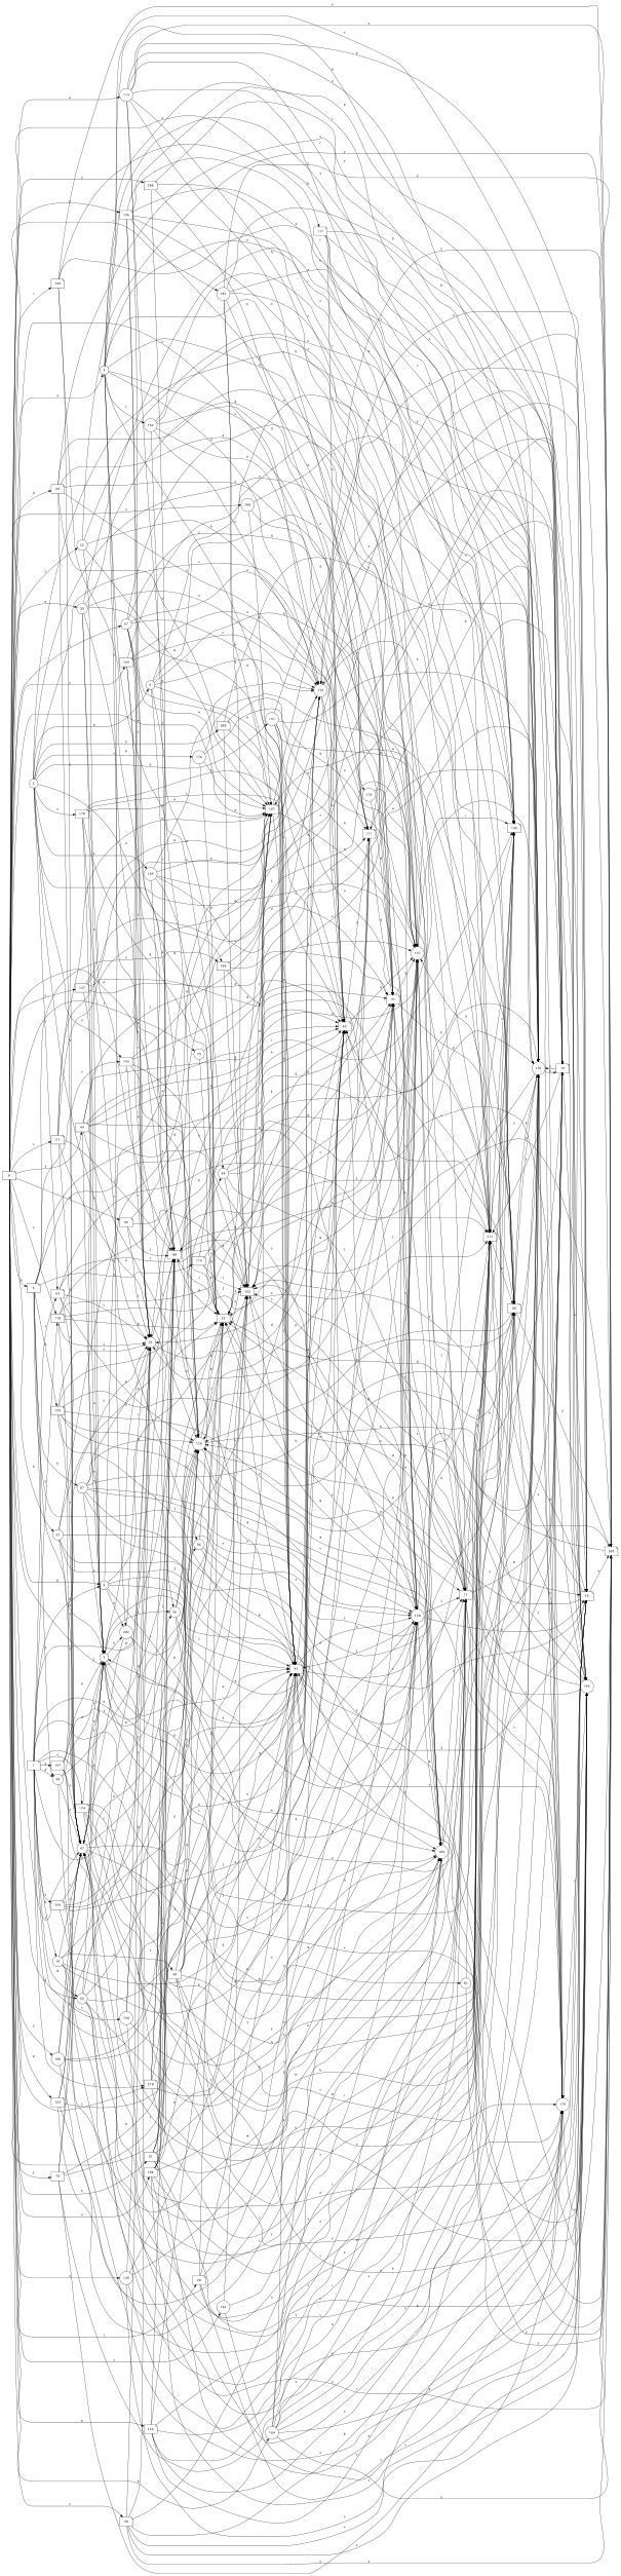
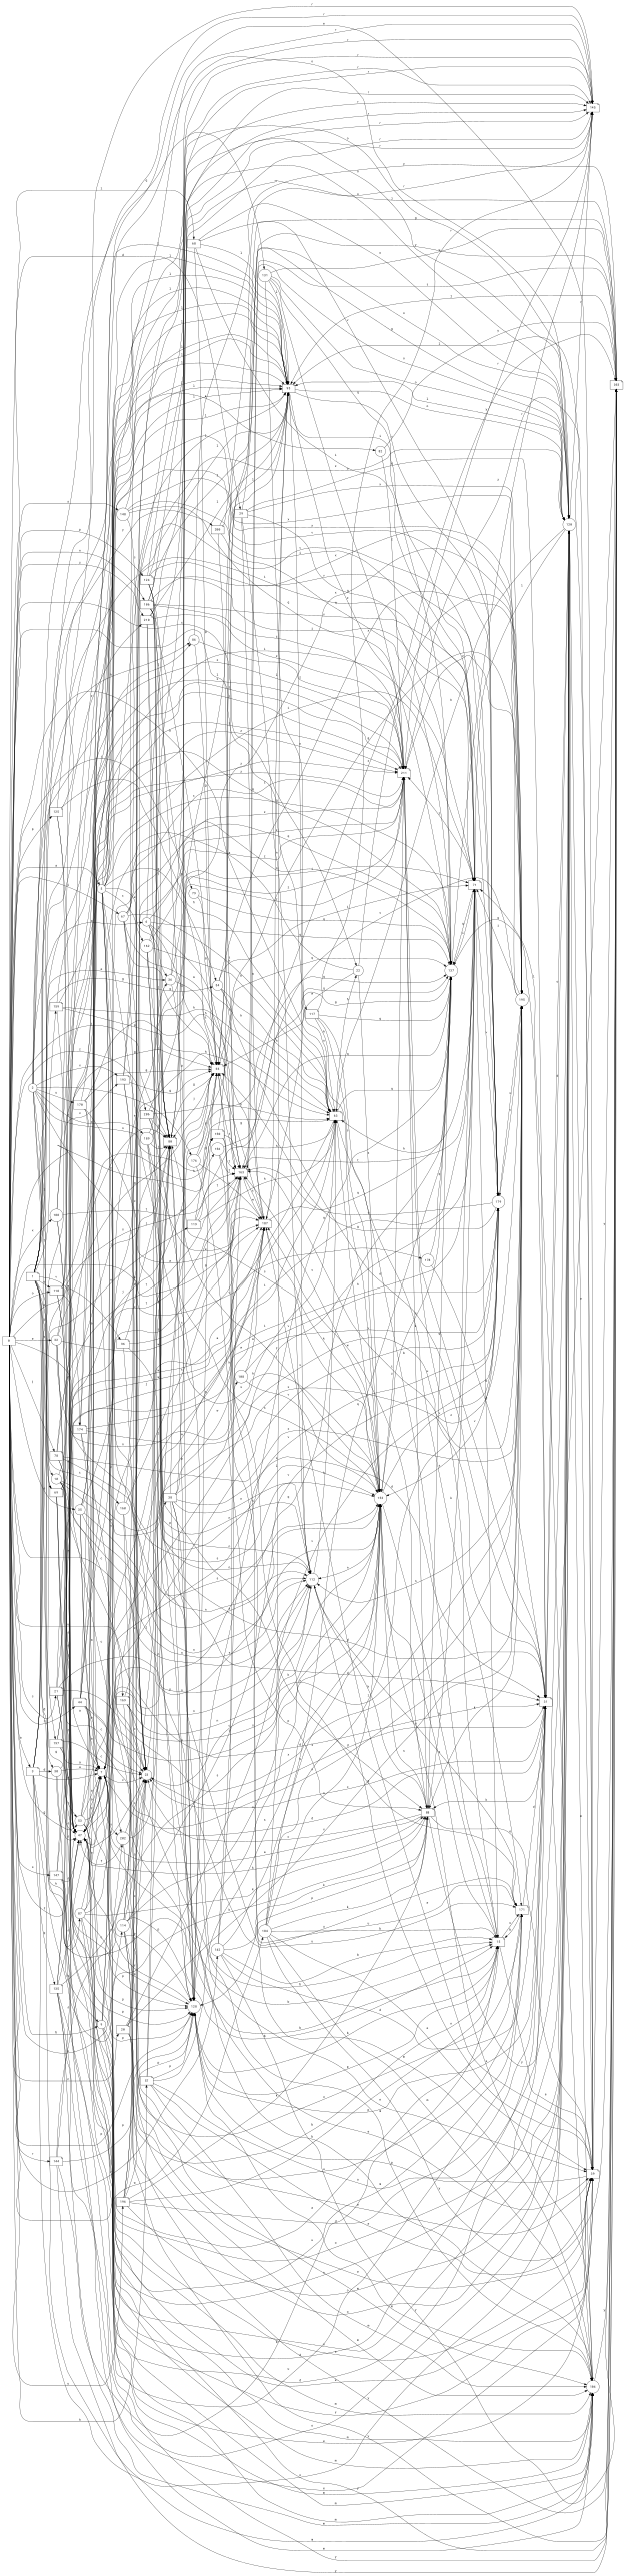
  strict digraph {
    fontname="Roboto Mono"
    rankdir=LR
    node [fontname="Roboto Mono" shape=note]
    edge [fontname="Roboto Mono"]
    0
    3
    5 [shape=circle]
    9 [shape=circle]
    20
    21
    22 [shape=circle]
    29
    32 [shape=circle]
    35 [shape=circle]
    44
    47 [shape=circle]
    53 [shape=circle]
    57
    63
    67 [shape=circle]
    68
    78
    79 [shape=circle]
    80
    96
    106
    108 [shape=circle]
    112 [shape=circle]
    114 [shape=circle]
    117
    118
    124
    125
    128 [shape=circle]
    142 [shape=circle]
    144
    147
    148 [shape=circle]
    156 [shape=circle]
    169
    184 [shape=circle]
    187
    188 [shape=circle]
    196
    206
    210
    30 [shape=circle]
    150
    193
    7 [shape=circle]
    87 [shape=circle]
    88
    119
    120 [shape=circle]
    135
    145
    36 [shape=circle]
    54 [shape=circle]
    95
    15
    71
    137 [shape=circle]
    153 [shape=circle]
    162 [shape=circle]
    171
    179 [shape=circle]
    195 [shape=circle]
    202 [shape=circle]
    104 [shape=circle]
    203
    23 [shape=circle]
    31
    55
    39
    211
    163
    1
    10 [shape=circle]
    69
    82 [shape=circle]
    86 [shape=circle]
    159
    160 [shape=circle]
    174
    197
    38
    2 [shape=circle]
    6 [shape=circle]
    131 [shape=circle]
    170
    176 [shape=circle]
    178 [shape=circle]
    189 [shape=circle]
    200
    0 -> 3 [label=a]
    0 -> 5 [label=a]
    0 -> 9 [label=b]
    0 -> 20 [label=c]
    0 -> 21 [label=c]
    0 -> 22 [label=c]
    0 -> 29 [label=d]
    0 -> 32 [label=e]
    0 -> 35 [label=e]
    0 -> 44 [label=f]
    0 -> 47 [label=f]
    0 -> 53 [label=g]
    0 -> 57 [label=h]
    0 -> 63 [label=h]
    0 -> 67 [label=i]
    0 -> 68 [label=i]
    0 -> 78 [label=j]
    0 -> 79 [label=j]
    0 -> 80 [label=j]
    0 -> 96 [label=m]
    0 -> 106 [label=n]
    0 -> 108 [label=n]
    0 -> 112 [label=n]
    0 -> 114 [label=o]
    0 -> 117 [label=o]
    0 -> 118 [label=o]
    0 -> 124 [label=p]
    0 -> 125 [label=p]
    0 -> 128 [label=p]
    0 -> 142 [label=r]
    0 -> 144 [label=r]
    0 -> 147 [label=s]
    0 -> 148 [label=s]
    0 -> 156 [label=t]
    0 -> 169 [label=u]
    0 -> 184 [label=w]
    0 -> 187 [label=w]
    0 -> 188 [label=x]
    0 -> 196 [label=y]
    0 -> 206 [label=z]
    0 -> 210 [label=z]
    3 -> 30 [label=d]
    3 -> 150 [label=s]
    3 -> 193 [label=x]
    3 -> 7 [label=a]
    3 -> 87 [label=k]
    3 -> 88 [label=k]
    3 -> 119 [label=o]
    3 -> 120 [label=o]
    3 -> 135 [label=q]
    3 -> 145 [label=r]
    5 -> 112 [label=n]
    5 -> 145 [label=r]
    5 -> 36 [label=e]
    5 -> 54 [label=g]
    5 -> 95 [label=l]
    5 -> 15 [label=b]
    5 -> 71 [label=i]
    5 -> 137 [label=q]
    5 -> 153 [label=s]
    5 -> 162 [label=t]
    5 -> 171 [label=u]
    5 -> 179 [label=v]
    5 -> 195 [label=x]
    5 -> 202 [label=y]
    9 -> 187 [label=w]
    9 -> 95 [label=l]
    9 -> 171 [label=u]
    9 -> 202 [label=y]
    9 -> 104 [label=m]
    9 -> 203 [label=y]
    20 -> 80 [label=j]
    20 -> 120 [label=o]
    20 -> 15 [label=b]
    20 -> 179 [label=v]
    20 -> 195 [label=x]
    20 -> 203 [label=y]
    20 -> 23 [label=c]
    21 -> 47 [label=f]
    21 -> 80 [label=j]
    21 -> 112 [label=n]
    21 -> 128 [label=p]
    21 -> 187 [label=w]
    21 -> 195 [label=x]
-   22 -> 63 [label=h]
+   63 -> 22 [label=h]
    22 -> 187 [label=w]
    22 -> 7 [label=a]
    22 -> 153 [label=s]
    22 -> 203 [label=y]
-   29 -> 47 [label=f]
+   147 -> 47 [label=f]
    29 -> 112 [label=n]
    29 -> 187 [label=w]
    29 -> 120 [label=o]
    29 -> 137 [label=q]
    29 -> 195 [label=x]
    29 -> 31 [label=d]
    32 -> 47 [label=f]
    32 -> 187 [label=w]
    32 -> 95 [label=l]
    32 -> 153 [label=s]
    32 -> 55 [label=g]
    32 -> 39 [label=e]
    35 -> 80 [label=j]
    35 -> 112 [label=n]
    35 -> 128 [label=p]
    35 -> 7 [label=a]
    35 -> 95 [label=l]
    35 -> 153 [label=s]
    35 -> 211 [label=z]
    44 -> 63 [label=h]
    44 -> 7 [label=a]
    44 -> 95 [label=l]
    44 -> 195 [label=x]
    44 -> 104 [label=m]
    44 -> 31 [label=d]
    44 -> 39 [label=e]
    44 -> 211 [label=z]
    44 -> 163 [label=t]
    47 -> 7 [label=a]
    47 -> 88 [label=k]
    47 -> 120 [label=o]
    47 -> 95 [label=l]
    47 -> 179 [label=v]
    47 -> 104 [label=m]
    53 -> 63 [label=h]
    53 -> 7 [label=a]
    53 -> 95 [label=l]
    53 -> 179 [label=v]
    53 -> 104 [label=m]
    53 -> 23 [label=c]
    53 -> 39 [label=e]
    57 -> 80 [label=j]
    57 -> 128 [label=p]
    57 -> 120 [label=o]
    57 -> 153 [label=s]
    57 -> 104 [label=m]
    57 -> 55 [label=g]
    57 -> 39 [label=e]
    63 -> 7 [label=a]
    63 -> 137 [label=q]
    63 -> 171 [label=u]
    67 -> 63 [label=h]
    67 -> 187 [label=w]
    67 -> 95 [label=l]
    67 -> 137 [label=q]
    67 -> 171 [label=u]
    67 -> 23 [label=c]
    67 -> 55 [label=g]
    67 -> 211 [label=z]
    68 -> 120 [label=o]
    68 -> 95 [label=l]
    68 -> 71 [label=i]
    68 -> 179 [label=v]
    68 -> 55 [label=g]
    78 -> 47 [label=f]
    78 -> 80 [label=j]
    78 -> 128 [label=p]
    78 -> 153 [label=s]
    78 -> 195 [label=x]
    78 -> 163 [label=t]
    79 -> 137 [label=q]
    79 -> 55 [label=g]
    80 -> 128 [label=p]
    80 -> 145 [label=r]
    80 -> 104 [label=m]
    80 -> 55 [label=g]
    96 -> 80 [label=j]
    96 -> 153 [label=s]
    96 -> 23 [label=c]
    96 -> 163 [label=t]
    106 -> 80 [label=j]
    106 -> 128 [label=p]
    106 -> 120 [label=o]
    106 -> 95 [label=l]
    106 -> 179 [label=v]
    106 -> 195 [label=x]
    106 -> 55 [label=g]
    106 -> 211 [label=z]
    106 -> 163 [label=t]
    108 -> 187 [label=w]
    108 -> 179 [label=v]
    108 -> 31 [label=d]
    112 -> 63 [label=h]
    112 -> 88 [label=k]
    112 -> 171 [label=u]
    112 -> 23 [label=c]
    114 -> 128 [label=p]
    114 -> 145 [label=r]
    114 -> 137 [label=q]
    114 -> 153 [label=s]
    114 -> 171 [label=u]
    114 -> 203 [label=y]
    114 -> 23 [label=c]
    114 -> 39 [label=e]
    114 -> 211 [label=z]
    117 -> 63 [label=h]
    117 -> 145 [label=r]
    117 -> 15 [label=b]
    117 -> 137 [label=q]
    117 -> 153 [label=s]
    118 -> 47 [label=f]
    118 -> 63 [label=h]
    118 -> 23 [label=c]
    118 -> 31 [label=d]
    118 -> 55 [label=g]
    118 -> 211 [label=z]
    124 -> 80 [label=j]
    124 -> 88 [label=k]
    124 -> 145 [label=r]
    124 -> 95 [label=l]
    124 -> 71 [label=i]
    124 -> 153 [label=s]
    124 -> 179 [label=v]
    125 -> 47 [label=f]
    125 -> 63 [label=h]
    125 -> 145 [label=r]
    125 -> 71 [label=i]
    125 -> 23 [label=c]
    128 -> 47 [label=f]
    128 -> 15 [label=b]
    128 -> 137 [label=q]
    128 -> 104 [label=m]
    128 -> 55 [label=g]
    142 -> 187 [label=w]
    142 -> 88 [label=k]
    142 -> 15 [label=b]
    142 -> 153 [label=s]
    142 -> 203 [label=y]
    142 -> 31 [label=d]
    142 -> 163 [label=t]
    144 -> 47 [label=f]
    144 -> 128 [label=p]
    144 -> 15 [label=b]
    144 -> 153 [label=s]
    144 -> 203 [label=y]
    147 -> 187 [label=w]
    147 -> 7 [label=a]
    147 -> 71 [label=i]
    147 -> 104 [label=m]
    147 -> 31 [label=d]
    148 -> 95 [label=l]
    148 -> 71 [label=i]
    148 -> 137 [label=q]
    148 -> 179 [label=v]
    148 -> 23 [label=c]
    156 -> 195 [label=x]
    156 -> 104 [label=m]
    156 -> 163 [label=t]
    169 -> 80 [label=j]
    169 -> 112 [label=n]
    169 -> 153 [label=s]
    169 -> 171 [label=u]
    169 -> 23 [label=c]
    184 -> 88 [label=k]
    184 -> 95 [label=l]
    184 -> 15 [label=b]
    184 -> 71 [label=i]
    184 -> 137 [label=q]
    184 -> 153 [label=s]
    184 -> 104 [label=m]
    184 -> 203 [label=y]
    184 -> 39 [label=e]
    187 -> 95 [label=l]
    187 -> 137 [label=q]
    187 -> 55 [label=g]
    187 -> 39 [label=e]
    187 -> 163 [label=t]
    188 -> 47 [label=f]
    188 -> 7 [label=a]
    188 -> 95 [label=l]
    188 -> 71 [label=i]
    188 -> 163 [label=t]
    196 -> 128 [label=p]
    196 -> 88 [label=k]
    196 -> 120 [label=o]
    196 -> 145 [label=r]
    196 -> 15 [label=b]
    196 -> 23 [label=c]
    196 -> 31 [label=d]
    196 -> 211 [label=z]
    206 -> 63 [label=h]
    206 -> 80 [label=j]
    206 -> 153 [label=s]
+   206 -> 39 [label=e]
    206 -> 211 [label=z]
    210 -> 80 [label=j]
    210 -> 128 [label=p]
    210 -> 120 [label=o]
    210 -> 95 [label=l]
    210 -> 211 [label=z]
    30 -> 47 [label=f]
    30 -> 7 [label=a]
    30 -> 203 [label=y]
    30 -> 55 [label=g]
    150 -> 63 [label=h]
    150 -> 171 [label=u]
    150 -> 203 [label=y]
    150 -> 163 [label=t]
    193 -> 120 [label=o]
    193 -> 145 [label=r]
    193 -> 23 [label=c]
    193 -> 55 [label=g]
    193 -> 39 [label=e]
    7 -> 47 [label=f]
    7 -> 120 [label=o]
    7 -> 36 [label=e]
    7 -> 15 [label=b]
    7 -> 137 [label=q]
    7 -> 195 [label=x]
    7 -> 202 [label=y]
    7 -> 23 [label=c]
    87 -> 112 [label=n]
    87 -> 128 [label=p]
    87 -> 7 [label=a]
    87 -> 88 [label=k]
    87 -> 120 [label=o]
    87 -> 95 [label=l]
    87 -> 179 [label=v]
    87 -> 104 [label=m]
    88 -> 128 [label=p]
    88 -> 187 [label=w]
    88 -> 7 [label=a]
    88 -> 137 [label=q]
    88 -> 153 [label=s]
    88 -> 203 [label=y]
    88 -> 23 [label=c]
    88 -> 39 [label=e]
    119 -> 63 [label=h]
    119 -> 137 [label=q]
    119 -> 55 [label=g]
    119 -> 163 [label=t]
    120 -> 63 [label=h]
    120 -> 145 [label=r]
    120 -> 95 [label=l]
    120 -> 71 [label=i]
    120 -> 104 [label=m]
    120 -> 31 [label=d]
    120 -> 55 [label=g]
    120 -> 39 [label=e]
    135 -> 47 [label=f]
    135 -> 120 [label=o]
    135 -> 95 [label=l]
    135 -> 71 [label=i]
    135 -> 171 [label=u]
    135 -> 104 [label=m]
    135 -> 23 [label=c]
    135 -> 39 [label=e]
    36 -> 128 [label=p]
    36 -> 145 [label=r]
    36 -> 211 [label=z]
    36 -> 163 [label=t]
    54 -> 63 [label=h]
    54 -> 71 [label=i]
    54 -> 195 [label=x]
    54 -> 31 [label=d]
    54 -> 163 [label=t]
    95 -> 112 [label=n]
    95 -> 120 [label=o]
    95 -> 71 [label=i]
    95 -> 179 [label=v]
    95 -> 211 [label=z]
    15 -> 128 [label=p]
    15 -> 153 [label=s]
    15 -> 171 [label=u]
    15 -> 39 [label=e]
    15 -> 211 [label=z]
    71 -> 47 [label=f]
    71 -> 63 [label=h]
    71 -> 88 [label=k]
    71 -> 15 [label=b]
    71 -> 137 [label=q]
    71 -> 179 [label=v]
    71 -> 211 [label=z]
    71 -> 163 [label=t]
    137 -> 145 [label=r]
    137 -> 71 [label=i]
    137 -> 153 [label=s]
    137 -> 55 [label=g]
    153 -> 47 [label=f]
    153 -> 63 [label=h]
    153 -> 80 [label=j]
    153 -> 112 [label=n]
    153 -> 128 [label=p]
-   153 -> 88 [label=k]
+   153 -> 187 [label=k]
    153 -> 15 [label=b]
    153 -> 179 [label=v]
    153 -> 211 [label=z]
    153 -> 163 [label=t]
    162 -> 63 [label=h]
    162 -> 80 [label=j]
    162 -> 112 [label=n]
    162 -> 145 [label=r]
    162 -> 71 [label=i]
    162 -> 31 [label=d]
    171 -> 7 [label=a]
    171 -> 15 [label=b]
    171 -> 31 [label=d]
    171 -> 55 [label=g]
    179 -> 153 [label=s]
    179 -> 195 [label=x]
    179 -> 55 [label=g]
    179 -> 163 [label=t]
    195 -> 112 [label=n]
    195 -> 88 [label=k]
    195 -> 71 [label=i]
    195 -> 179 [label=v]
    195 -> 55 [label=g]
    195 -> 211 [label=z]
    195 -> 163 [label=t]
    202 -> 47 [label=f]
    202 -> 63 [label=h]
    202 -> 104 [label=m]
    202 -> 23 [label=c]
    104 -> 71 [label=i]
    104 -> 153 [label=s]
    104 -> 203 [label=y]
    203 -> 80 [label=j]
    203 -> 95 [label=l]
    203 -> 55 [label=g]
    203 -> 163 [label=t]
    23 -> 80 [label=j]
    23 -> 31 [label=d]
    31 -> 128 [label=p]
    31 -> 88 [label=k]
    31 -> 120 [label=o]
    31 -> 137 [label=q]
    31 -> 23 [label=c]
    31 -> 163 [label=t]
    55 -> 80 [label=j]
    55 -> 163 [label=t]
    39 -> 47 [label=f]
    39 -> 112 [label=n]
    39 -> 128 [label=p]
    39 -> 95 [label=l]
    39 -> 203 [label=y]
    39 -> 211 [label=z]
    211 -> 88 [label=k]
    211 -> 145 [label=r]
    211 -> 31 [label=v]
    163 -> 187 [label=w]
    163 -> 120 [label=o]
    163 -> 137 [label=q]
    1 -> 9 [label=b]
    1 -> 53 [label=g]
    1 -> 118 [label=o]
    1 -> 210 [label=z]
    1 -> 30 [label=d]
    1 -> 36 [label=e]
    1 -> 54 [label=g]
    1 -> 95 [label=l]
    1 -> 211 [label=z]
    1 -> 10 [label=b]
    1 -> 69 [label=i]
    1 -> 82 [label=k]
    1 -> 86 [label=k]
    1 -> 159 [label=t]
    1 -> 160 [label=t]
    1 -> 174 [label=v]
    1 -> 197 [label=y]
    10 -> 47 [label=f]
    10 -> 112 [label=n]
    10 -> 120 [label=o]
    10 -> 195 [label=x]
    10 -> 104 [label=m]
    10 -> 31 [label=d]
    10 -> 38 [label=e]
    69 -> 47 [label=f]
    69 -> 128 [label=p]
    69 -> 23 [label=c]
    69 -> 211 [label=z]
    69 -> 163 [label=t]
    82 -> 203 [label=y]
    82 -> 211 [label=z]
    86 -> 203 [label=y]
    86 -> 55 [label=g]
    86 -> 211 [label=z]
    159 -> 47 [label=f]
    159 -> 63 [label=h]
    159 -> 137 [label=q]
    159 -> 55 [label=g]
    159 -> 211 [label=z]
    160 -> 120 [label=o]
    160 -> 104 [label=m]
    160 -> 23 [label=c]
    160 -> 163 [label=t]
    174 -> 7 [label=a]
    174 -> 145 [label=r]
    174 -> 15 [label=b]
    174 -> 179 [label=v]
    174 -> 195 [label=x]
    174 -> 211 [label=z]
    197 -> 47 [label=f]
    197 -> 128 [label=p]
    197 -> 7 [label=a]
    197 -> 195 [label=x]
    197 -> 23 [label=c]
    197 -> 39 [label=e]
    38 -> 63 [label=h]
    38 -> 112 [label=n]
    38 -> 128 [label=p]
    38 -> 187 [label=w]
    38 -> 145 [label=r]
    38 -> 137 [label=q]
    38 -> 153 [label=s]
    38 -> 104 [label=m]
    38 -> 39 [label=e]
    2 -> 150 [label=s]
    2 -> 193 [label=x]
    2 -> 15 [label=b]
    2 -> 104 [label=m]
    2 -> 211 [label=z]
    2 -> 69 [label=i]
    2 -> 86 [label=k]
    2 -> 6 [label=a]
    2 -> 131 [label=q]
    2 -> 170 [label=u]
    2 -> 176 [label=v]
    2 -> 178 [label=v]
    2 -> 189 [label=x]
    2 -> 200 [label=y]
    6 -> 63 [label=h]
    6 -> 80 [label=j]
    6 -> 112 [label=n]
    6 -> 145 [label=r]
    6 -> 137 [label=q]
    6 -> 55 [label=g]
    6 -> 211 [label=z]
    131 -> 120 [label=o]
    131 -> 95 [label=l]
    131 -> 137 [label=q]
    131 -> 153 [label=s]
    131 -> 203 [label=y]
    131 -> 211 [label=z]
    170 -> 63 [label=h]
    170 -> 187 [label=w]
    170 -> 7 [label=a]
    170 -> 95 [label=l]
    170 -> 23 [label=c]
    170 -> 55 [label=g]
    176 -> 187 [label=w]
    176 -> 88 [label=l]
    176 -> 137 [label=q]
    176 -> 55 [label=g]
    178 -> 137 [label=q]
    178 -> 31 [label=d]
    189 -> 80 [label=j]
    189 -> 112 [label=n]
    189 -> 187 [label=w]
    189 -> 95 [label=l]
    189 -> 195 [label=x]
    189 -> 31 [label=d]
    200 -> 145 [label=r]
    200 -> 95 [label=l]
    200 -> 137 [label=q]
    200 -> 163 [label=t]
  }
